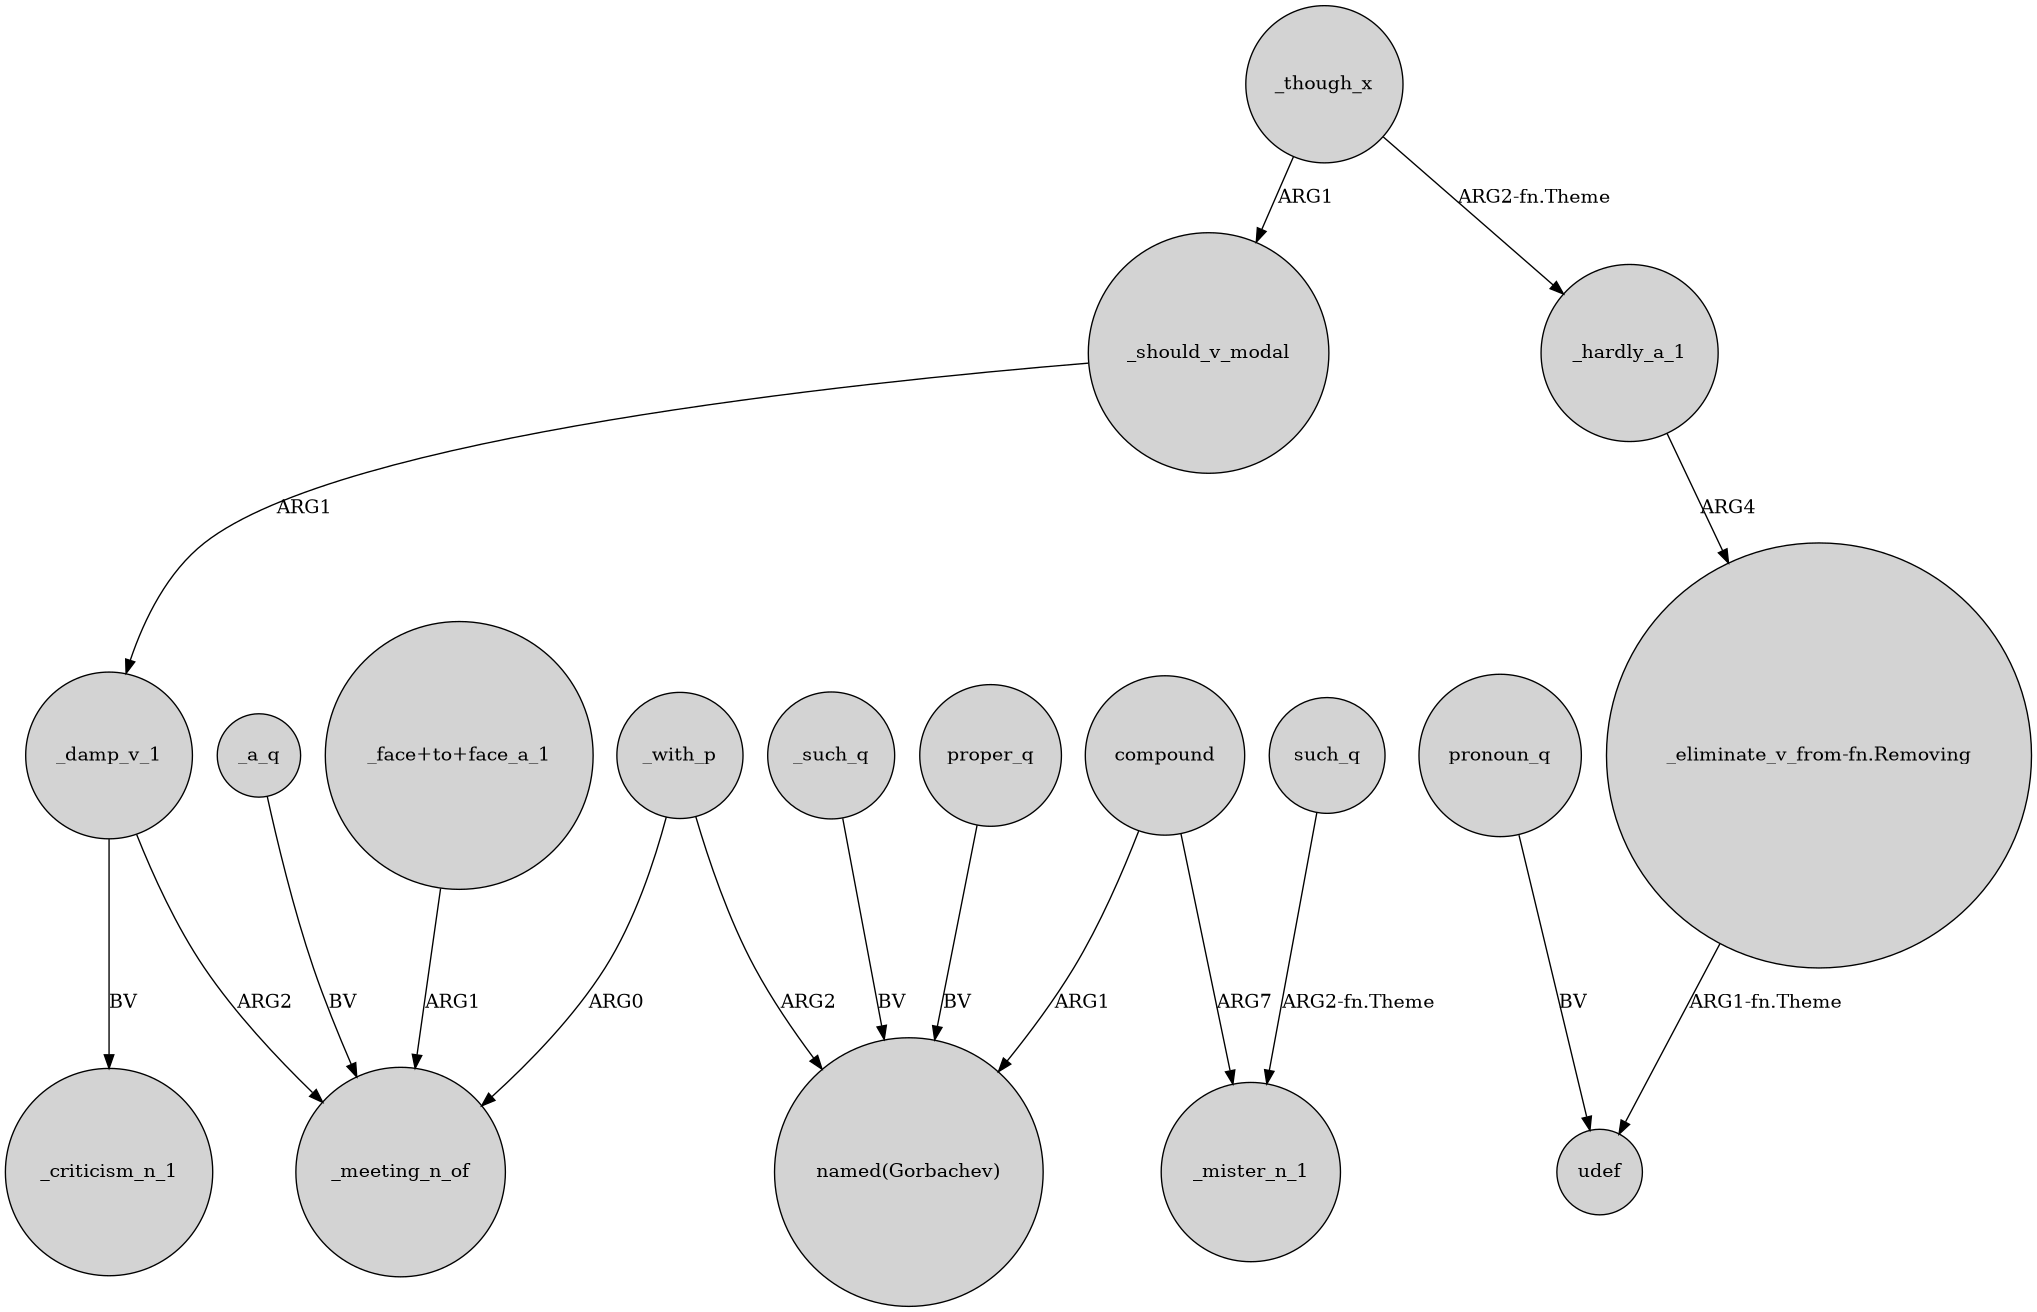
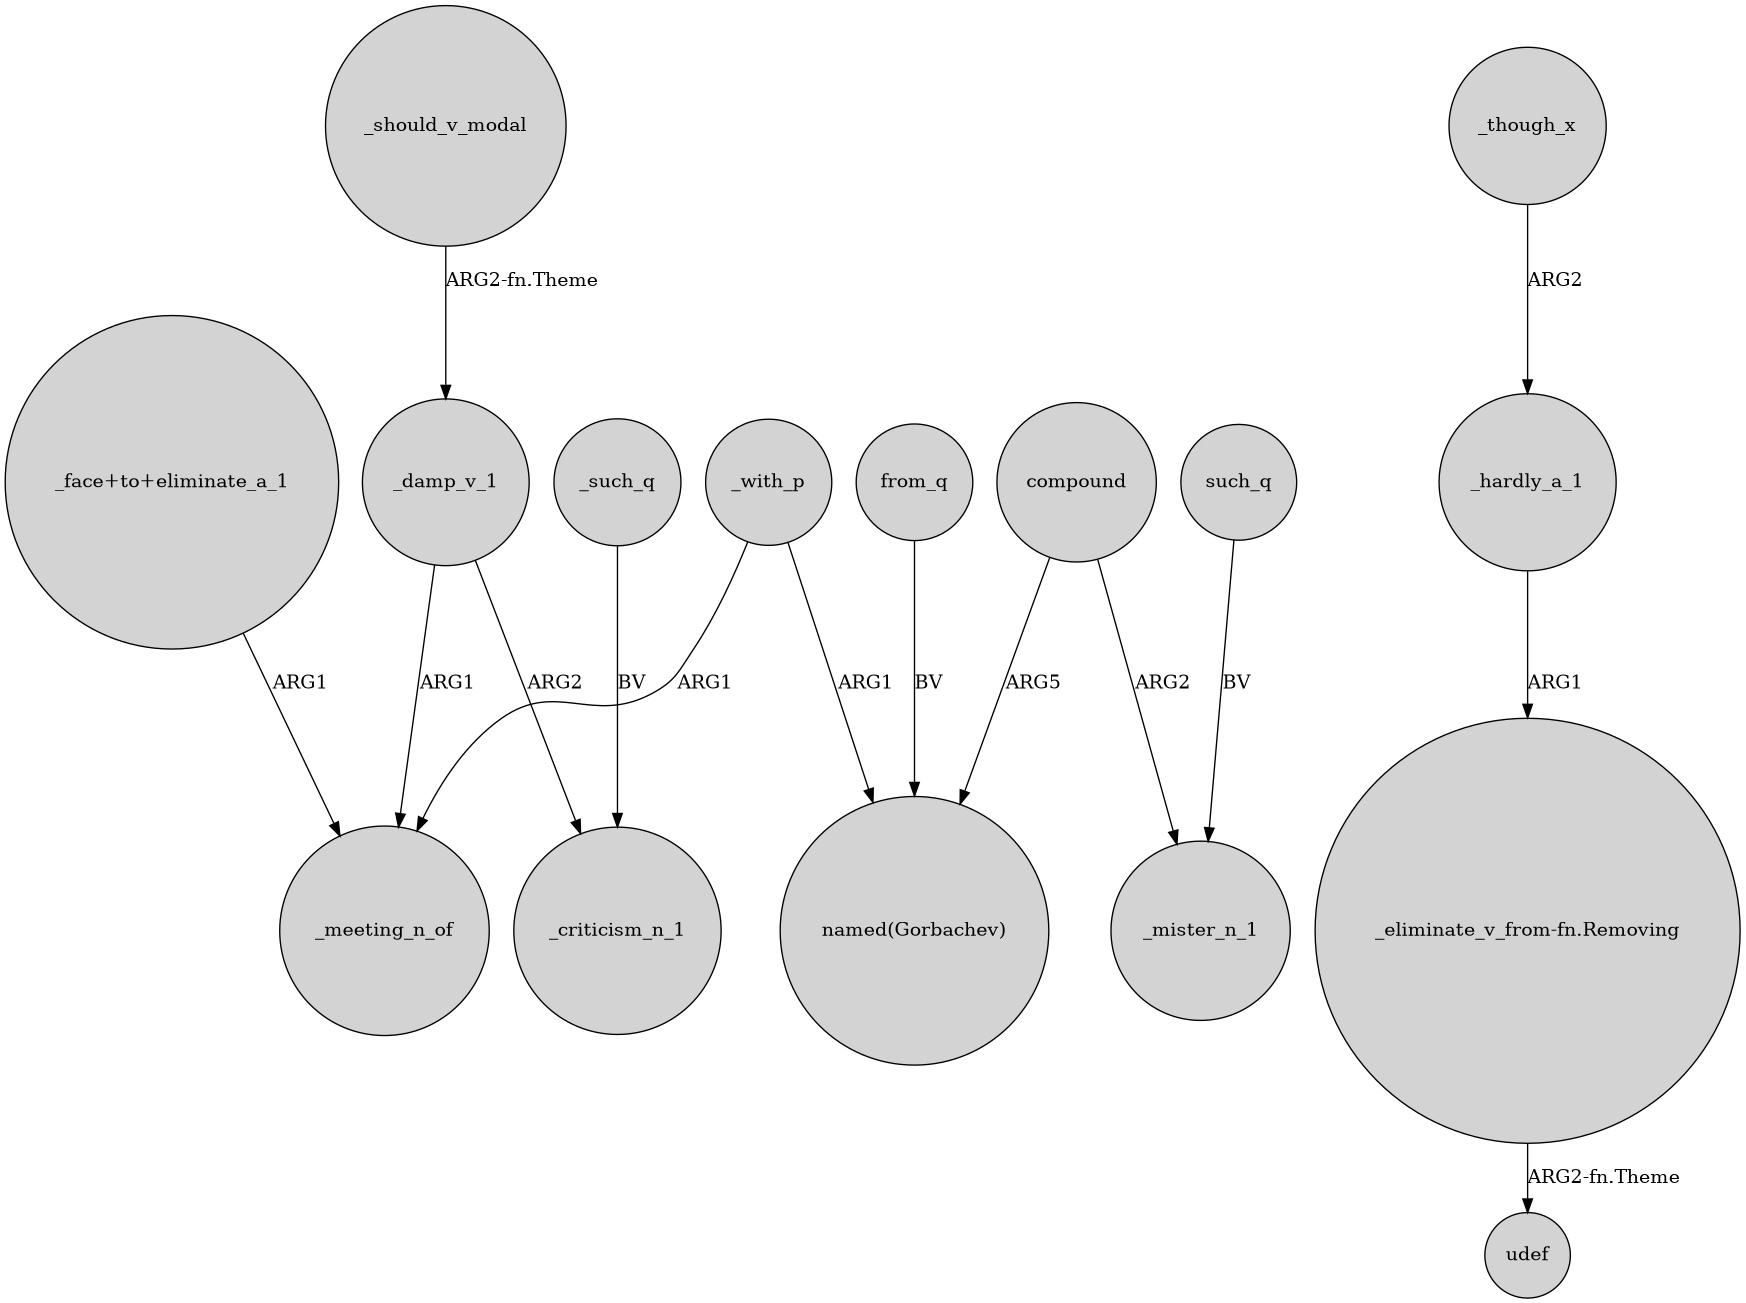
  digraph {
    node [shape=circle style=filled]
    _should_v_modal
    _damp_v_1
    _meeting_n_of
    _criticism_n_1
    n5 [label=such_q]
    _mister_n_1
    _though_x
    _hardly_a_1
    "_eliminate_v_from-fn.Removing"
    compound
    "named(Gorbachev)"
    _such_q
-   _a_q
-   "_face+to+face_a_1"
-   proper_q
+   "_face+to+face_a_1" [label="_face+to+eliminate_a_1"]
+   proper_q [label=from_q]
    _with_p
    n17 [label=udef]
-   pronoun_q
-   _should_v_modal -> _damp_v_1 [label=ARG1]
-   _damp_v_1 -> _meeting_n_of [label=ARG2]
-   _damp_v_1 -> _criticism_n_1 [label=BV]
-   n5 -> _mister_n_1 [label="ARG2-fn.Theme"]
-   _though_x -> _should_v_modal [label=ARG1]
-   _though_x -> _hardly_a_1 [label="ARG2-fn.Theme"]
-   _hardly_a_1 -> "_eliminate_v_from-fn.Removing" [label=ARG4]
-   "_eliminate_v_from-fn.Removing" -> n17 [label="ARG1-fn.Theme"]
-   compound -> _mister_n_1 [label=ARG7]
-   compound -> "named(Gorbachev)" [label=ARG1]
-   _such_q -> "named(Gorbachev)" [label=BV]
-   _a_q -> _meeting_n_of [label=BV]
+   _should_v_modal -> _damp_v_1 [label="ARG2-fn.Theme"]
+   _damp_v_1 -> _meeting_n_of [label=ARG1]
+   _damp_v_1 -> _criticism_n_1 [label=ARG2]
+   n5 -> _mister_n_1 [label=BV]
+   _though_x -> _hardly_a_1 [label=ARG2]
+   _hardly_a_1 -> "_eliminate_v_from-fn.Removing" [label=ARG1]
+   "_eliminate_v_from-fn.Removing" -> n17 [label="ARG2-fn.Theme"]
+   compound -> _mister_n_1 [label=ARG2]
+   compound -> "named(Gorbachev)" [label=ARG5]
+   _such_q -> _criticism_n_1 [label=BV]
    "_face+to+face_a_1" -> _meeting_n_of [label=ARG1]
    proper_q -> "named(Gorbachev)" [label=BV]
-   _with_p -> _meeting_n_of [label=ARG0]
-   _with_p -> "named(Gorbachev)" [label=ARG2]
-   pronoun_q -> n17 [label=BV]
+   _with_p -> _meeting_n_of [label=ARG1]
+   _with_p -> "named(Gorbachev)" [label=ARG1]
  }
